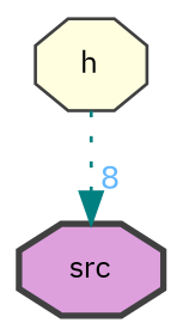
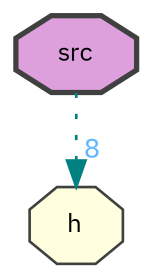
  digraph {
    compound=true
    fontname="IBM Plex Sans"
    node [color=grey25 fontname="IBM Plex Sans" fontsize=10 shape=octagon]
    n1 [fillcolor=plum height=0.2 label=src style="filled,bold" width=0.4]
    n2 [fillcolor=lightyellow height=0.2 label=h style=filled width=0.4]
-   n2 -> n1 [color=teal fontcolor=steelblue1 fontname="IBM Plex Sans" fontsize=10 headlabel=8 labeldistance=1.5 labelfontname=Helvetica labelfontsize=10 style=dotted]
+   n1 -> n2 [color=teal fontcolor=steelblue1 fontname="IBM Plex Sans" fontsize=10 headlabel=8 labeldistance=1.5 labelfontname=Helvetica labelfontsize=10 style=dotted]
  }
